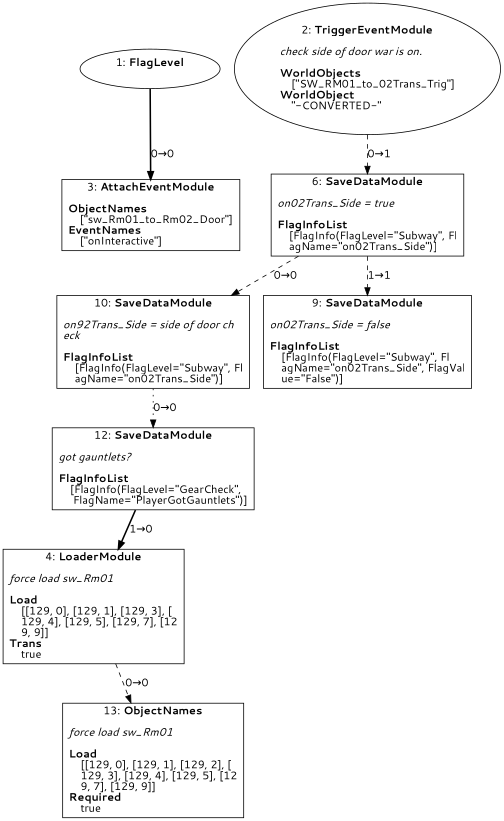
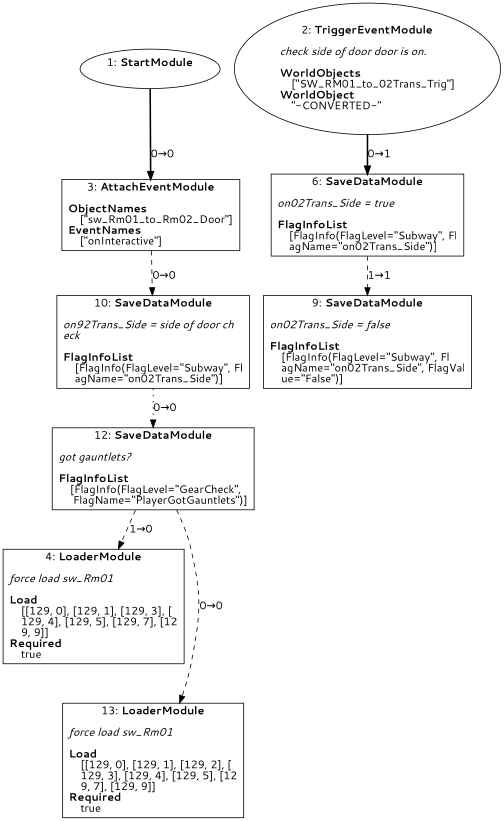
  digraph {
    fontname="Segoe UI"
    splines=spline
    node [fontname="Segoe UI" shape=box]
    edge [fontname="Segoe UI" style=bold]
-   n1 [label=<1: <b>FlagLevel</b><br/><br/>> shape=oval]
+   n1 [label=<1: <b>StartModule</b><br/><br/>> shape=oval]
    n2 [label=<3: <b>AttachEventModule</b><br/><br/><b>ObjectNames</b><br align="left"/>    [&quot;sw_Rm01_to_Rm02_Door&quot;]<br align="left"/><b>EventNames</b><br align="left"/>    [&quot;onInteractive&quot;]<br align="left"/>>]
    n3 [label=<10: <b>SaveDataModule</b><br/><br/><i>on92Trans_Side = side of door ch<br align="left"/>eck<br align="left"/></i><br align="left"/><b>FlagInfoList</b><br align="left"/>    [FlagInfo(FlagLevel=&quot;Subway&quot;, Fl<br align="left"/>    agName=&quot;on02Trans_Side&quot;)]<br align="left"/>>]
    n4 [label=<12: <b>SaveDataModule</b><br/><br/><i>got gauntlets?<br align="left"/></i><br align="left"/><b>FlagInfoList</b><br align="left"/>    [FlagInfo(FlagLevel=&quot;GearCheck&quot;,<br align="left"/>     FlagName=&quot;PlayerGotGauntlets&quot;)]<br align="left"/>>]
-   n5 [label=<2: <b>TriggerEventModule</b><br/><br/><i>check side of door war is on.<br align="left"/></i><br align="left"/><b>WorldObjects</b><br align="left"/>    [&quot;SW_RM01_to_02Trans_Trig&quot;]<br align="left"/><b>WorldObject</b><br align="left"/>    &quot;-CONVERTED-&quot;<br align="left"/>> shape=oval]
+   n5 [label=<2: <b>TriggerEventModule</b><br/><br/><i>check side of door door is on.<br align="left"/></i><br align="left"/><b>WorldObjects</b><br align="left"/>    [&quot;SW_RM01_to_02Trans_Trig&quot;]<br align="left"/><b>WorldObject</b><br align="left"/>    &quot;-CONVERTED-&quot;<br align="left"/>> shape=oval]
    n6 [label=<6: <b>SaveDataModule</b><br/><br/><i>on02Trans_Side = true<br align="left"/></i><br align="left"/><b>FlagInfoList</b><br align="left"/>    [FlagInfo(FlagLevel=&quot;Subway&quot;, Fl<br align="left"/>    agName=&quot;on02Trans_Side&quot;)]<br align="left"/>>]
    n7 [label=<9: <b>SaveDataModule</b><br/><br/><i>on02Trans_Side = false<br align="left"/></i><br align="left"/><b>FlagInfoList</b><br align="left"/>    [FlagInfo(FlagLevel=&quot;Subway&quot;, Fl<br align="left"/>    agName=&quot;on02Trans_Side&quot;, FlagVal<br align="left"/>    ue=&quot;False&quot;)]<br align="left"/>>]
-   n8 [label=<4: <b>LoaderModule</b><br/><br/><i>force load sw_Rm01<br align="left"/></i><br align="left"/><b>Load</b><br align="left"/>    [[129, 0], [129, 1], [129, 3], [<br align="left"/>    129, 4], [129, 5], [129, 7], [12<br align="left"/>    9, 9]]<br align="left"/><b>Trans</b><br align="left"/>    true<br align="left"/>>]
-   n9 [label=<13: <b>ObjectNames</b><br/><br/><i>force load sw_Rm01<br align="left"/></i><br align="left"/><b>Load</b><br align="left"/>    [[129, 0], [129, 1], [129, 2], [<br align="left"/>    129, 3], [129, 4], [129, 5], [12<br align="left"/>    9, 7], [129, 9]]<br align="left"/><b>Required</b><br align="left"/>    true<br align="left"/>>]
+   n8 [label=<4: <b>LoaderModule</b><br/><br/><i>force load sw_Rm01<br align="left"/></i><br align="left"/><b>Load</b><br align="left"/>    [[129, 0], [129, 1], [129, 3], [<br align="left"/>    129, 4], [129, 5], [129, 7], [12<br align="left"/>    9, 9]]<br align="left"/><b>Required</b><br align="left"/>    true<br align="left"/>>]
+   n9 [label=<13: <b>LoaderModule</b><br/><br/><i>force load sw_Rm01<br align="left"/></i><br align="left"/><b>Load</b><br align="left"/>    [[129, 0], [129, 1], [129, 2], [<br align="left"/>    129, 3], [129, 4], [129, 5], [12<br align="left"/>    9, 7], [129, 9]]<br align="left"/><b>Required</b><br align="left"/>    true<br align="left"/>>]
    n1 -> n2 [label="0→0"]
-   n6 -> n3 [label="0→0" style=dashed]
+   n2 -> n3 [label="0→0" style=dashed]
    n3 -> n4 [label="0→0" style=dotted]
-   n4 -> n8 [label="1→0"]
-   n8 -> n9 [label="0→0" style=dashed]
-   n5 -> n6 [label="0→1" style=dashed]
+   n4 -> n8 [label="1→0" style=dashed]
+   n4 -> n9 [label="0→0" style=dashed]
+   n5 -> n6 [label="0→1"]
    n6 -> n7 [label="1→1" style=dashed]
  }
